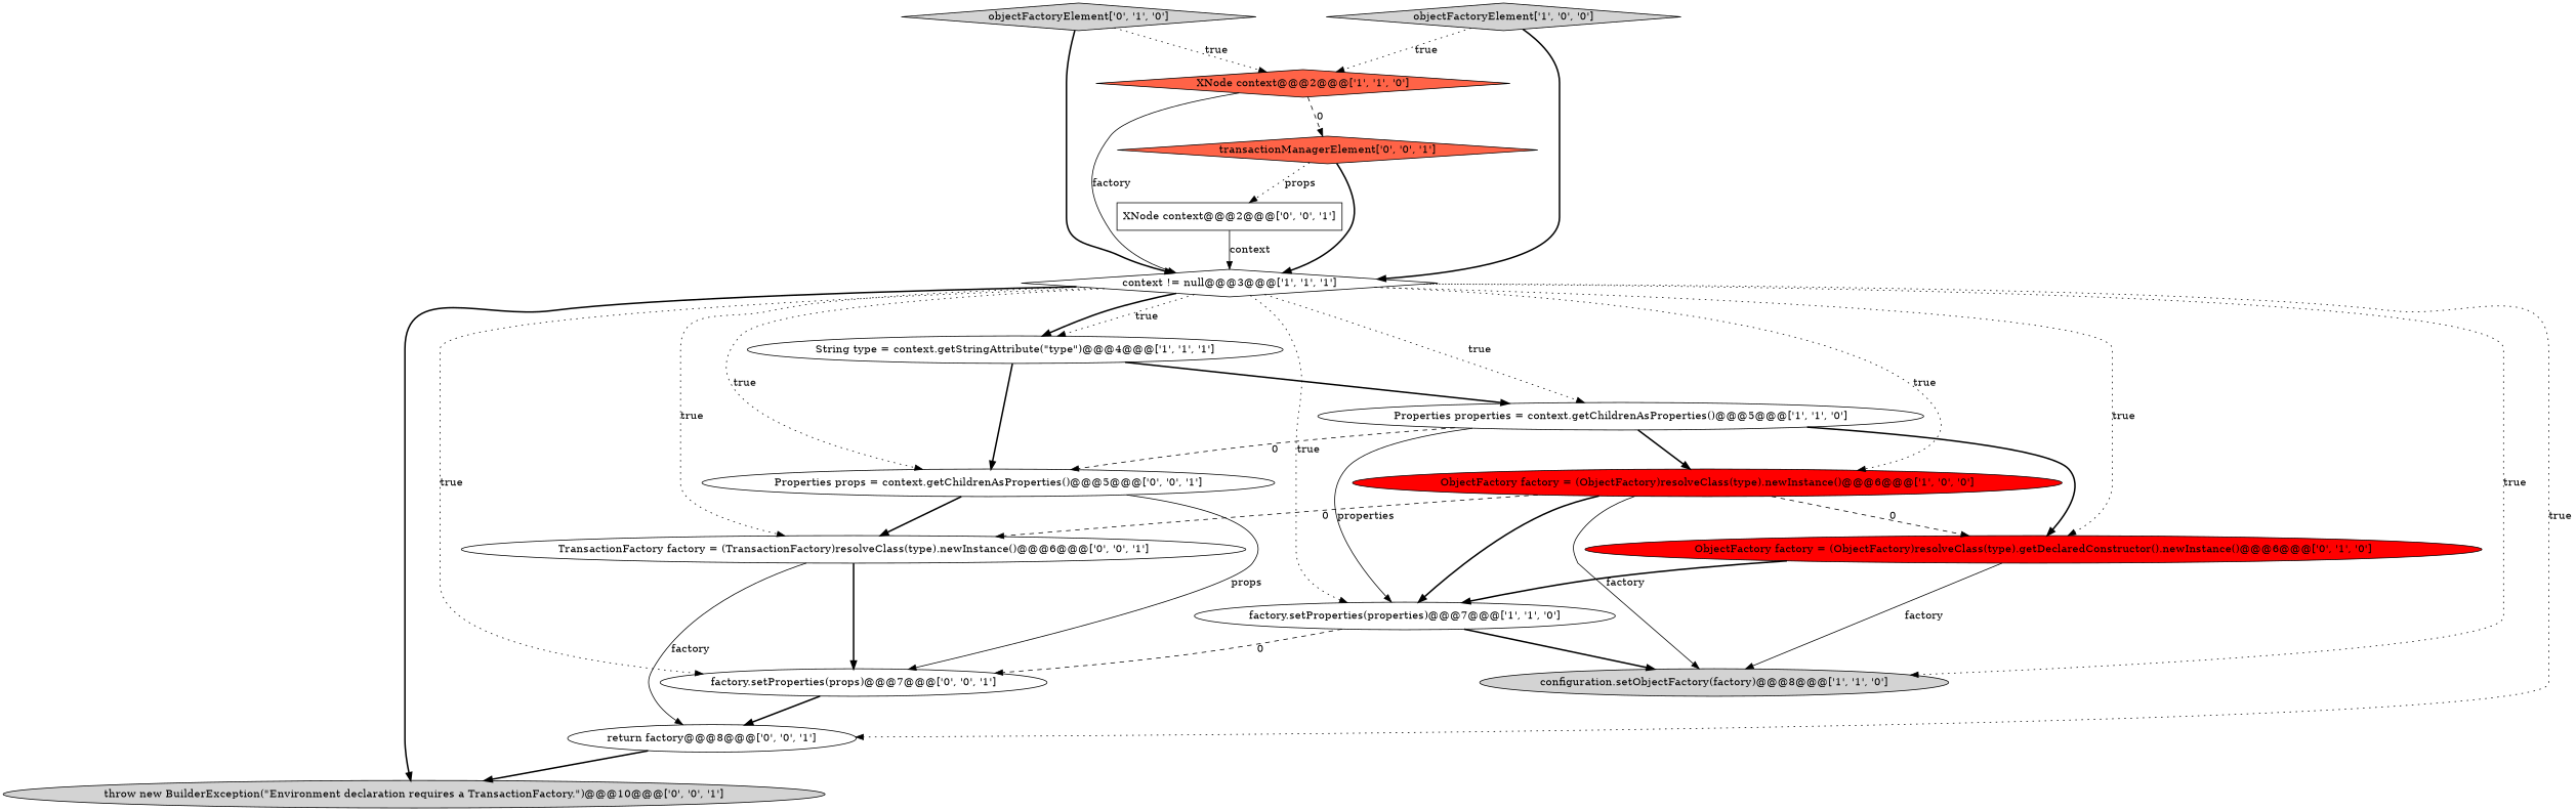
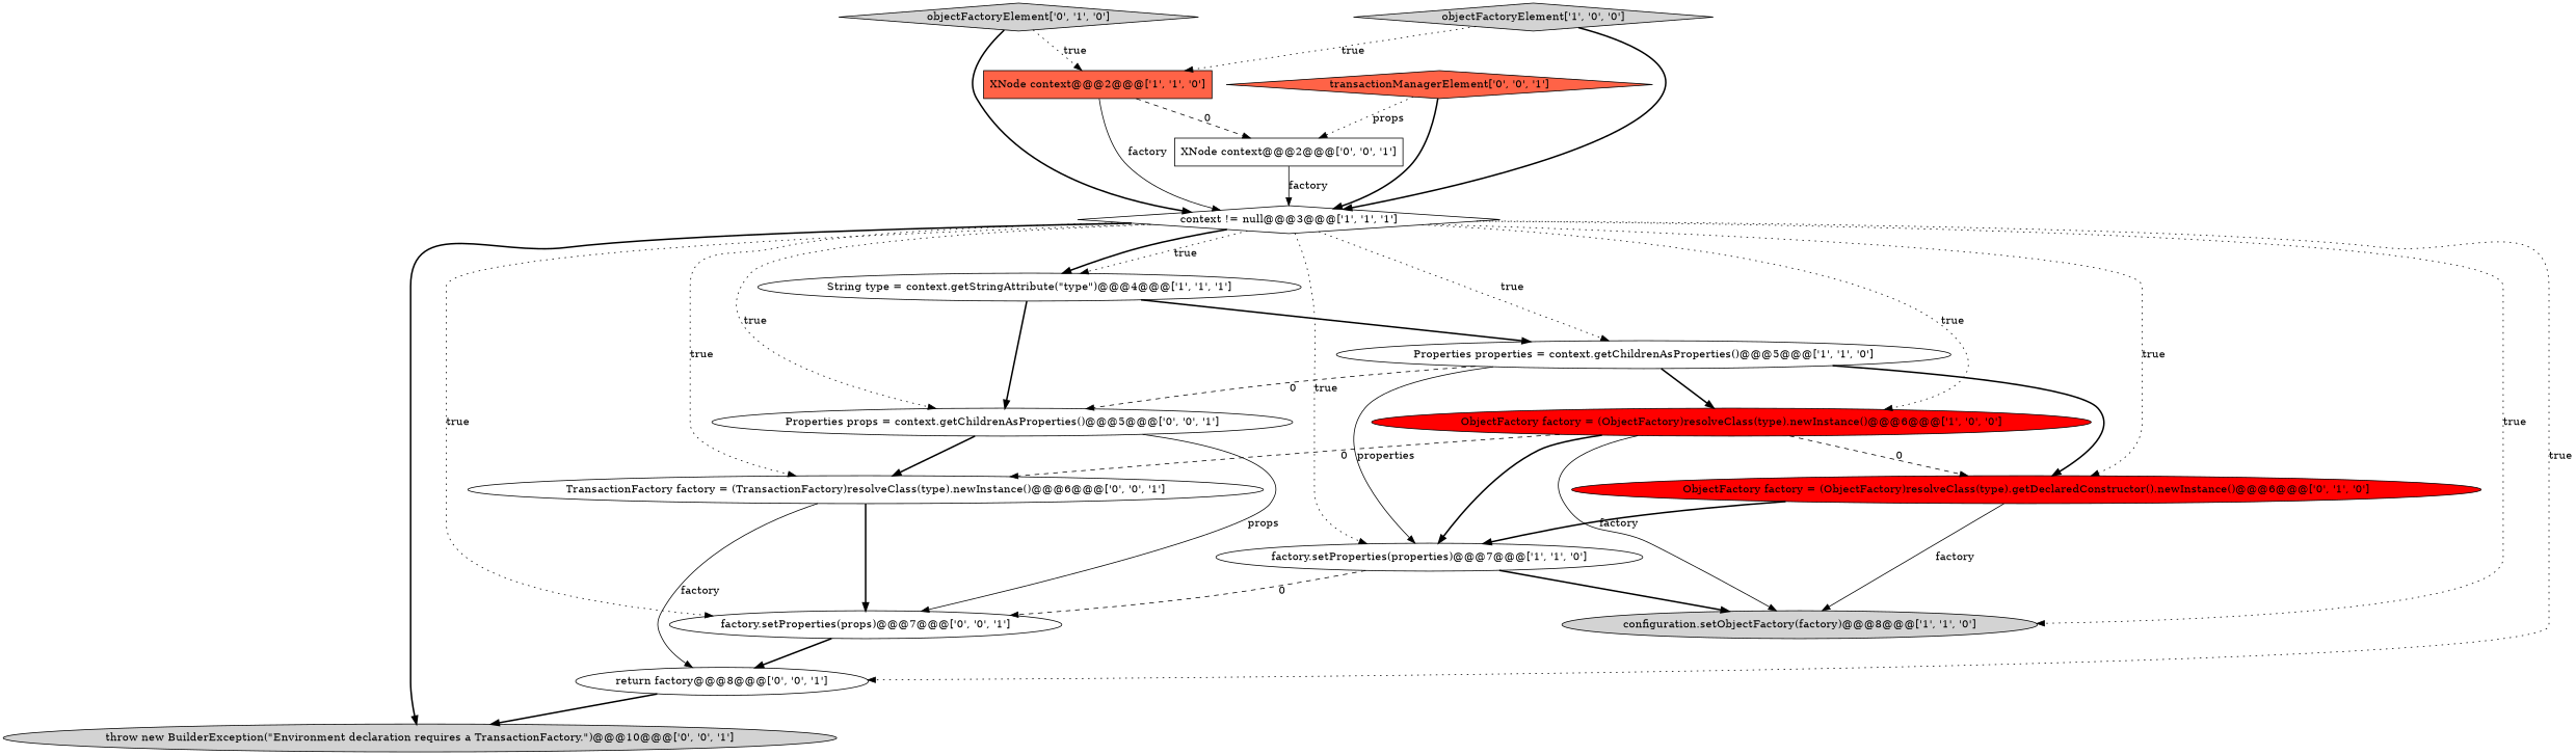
  digraph {
    node [fillcolor=white shape=ellipse style=filled]
    edge [style=bold]
    n1 [fillcolor=lightgray label="objectFactoryElement['0', '1', '0']" shape=diamond]
-   n2 [fillcolor=tomato label="XNode context@@@2@@@['1', '1', '0']" shape=diamond]
+   n2 [fillcolor=tomato label="XNode context@@@2@@@['1', '1', '0']" shape=box]
    n3 [label="context != null@@@3@@@['1', '1', '1']" shape=diamond]
    n4 [label="XNode context@@@2@@@['0', '0', '1']" shape=box]
    n5 [label="Properties props = context.getChildrenAsProperties()@@@5@@@['0', '0', '1']"]
    n6 [label="TransactionFactory factory = (TransactionFactory)resolveClass(type).newInstance()@@@6@@@['0', '0', '1']"]
    n7 [label="factory.setProperties(props)@@@7@@@['0', '0', '1']"]
    n8 [fillcolor=red label="ObjectFactory factory = (ObjectFactory)resolveClass(type).newInstance()@@@6@@@['1', '0', '0']"]
    n9 [label="factory.setProperties(properties)@@@7@@@['1', '1', '0']"]
    n10 [label="String type = context.getStringAttribute(\"type\")@@@4@@@['1', '1', '1']"]
    n11 [fillcolor=lightgray label="configuration.setObjectFactory(factory)@@@8@@@['1', '1', '0']"]
    n12 [label="return factory@@@8@@@['0', '0', '1']"]
    n13 [label="Properties properties = context.getChildrenAsProperties()@@@5@@@['1', '1', '0']"]
    n14 [fillcolor=red label="ObjectFactory factory = (ObjectFactory)resolveClass(type).getDeclaredConstructor().newInstance()@@@6@@@['0', '1', '0']"]
    n15 [fillcolor=lightgray label="throw new BuilderException(\"Environment declaration requires a TransactionFactory.\")@@@10@@@['0', '0', '1']"]
    n16 [fillcolor=tomato label="transactionManagerElement['0', '0', '1']" shape=diamond]
    n17 [fillcolor=lightgray label="objectFactoryElement['1', '0', '0']" shape=diamond]
    n1 -> n2 [label=true style=dotted]
    n1 -> n3
    n2 -> n3 [label=factory style=solid]
-   n2 -> n16 [label=0 style=dashed]
+   n2 -> n4 [label=0 style=dashed]
    n3 -> n5 [label=true style=dotted]
    n3 -> n6 [label=true style=dotted]
    n3 -> n7 [label=true style=dotted]
    n3 -> n8 [label=true style=dotted]
    n3 -> n9 [label=true style=dotted]
    n3 -> n10 [label=true style=dotted]
    n3 -> n10
    n3 -> n11 [label=true style=dotted]
    n3 -> n12 [label=true style=dotted]
    n3 -> n13 [label=true style=dotted]
    n3 -> n14 [label=true style=dotted]
    n3 -> n15
-   n4 -> n3 [label=context style=solid]
+   n4 -> n3 [label=factory style=solid]
    n5 -> n6
    n5 -> n7 [label=props style=solid]
    n6 -> n7
    n6 -> n12 [label=factory style=solid]
    n7 -> n12
    n8 -> n6 [label=0 style=dashed]
    n8 -> n9
    n8 -> n11 [label=factory style=solid]
    n8 -> n14 [label=0 style=dashed]
    n9 -> n7 [label=0 style=dashed]
    n9 -> n11
    n10 -> n5
    n10 -> n13
    n12 -> n15
    n13 -> n5 [label=0 style=dashed]
    n13 -> n8
    n13 -> n9 [label=properties style=solid]
    n13 -> n14
    n14 -> n9
    n14 -> n11 [label=factory style=solid]
    n16 -> n3
    n16 -> n4 [label=props style=dotted]
    n17 -> n2 [label=true style=dotted]
    n17 -> n3
  }
